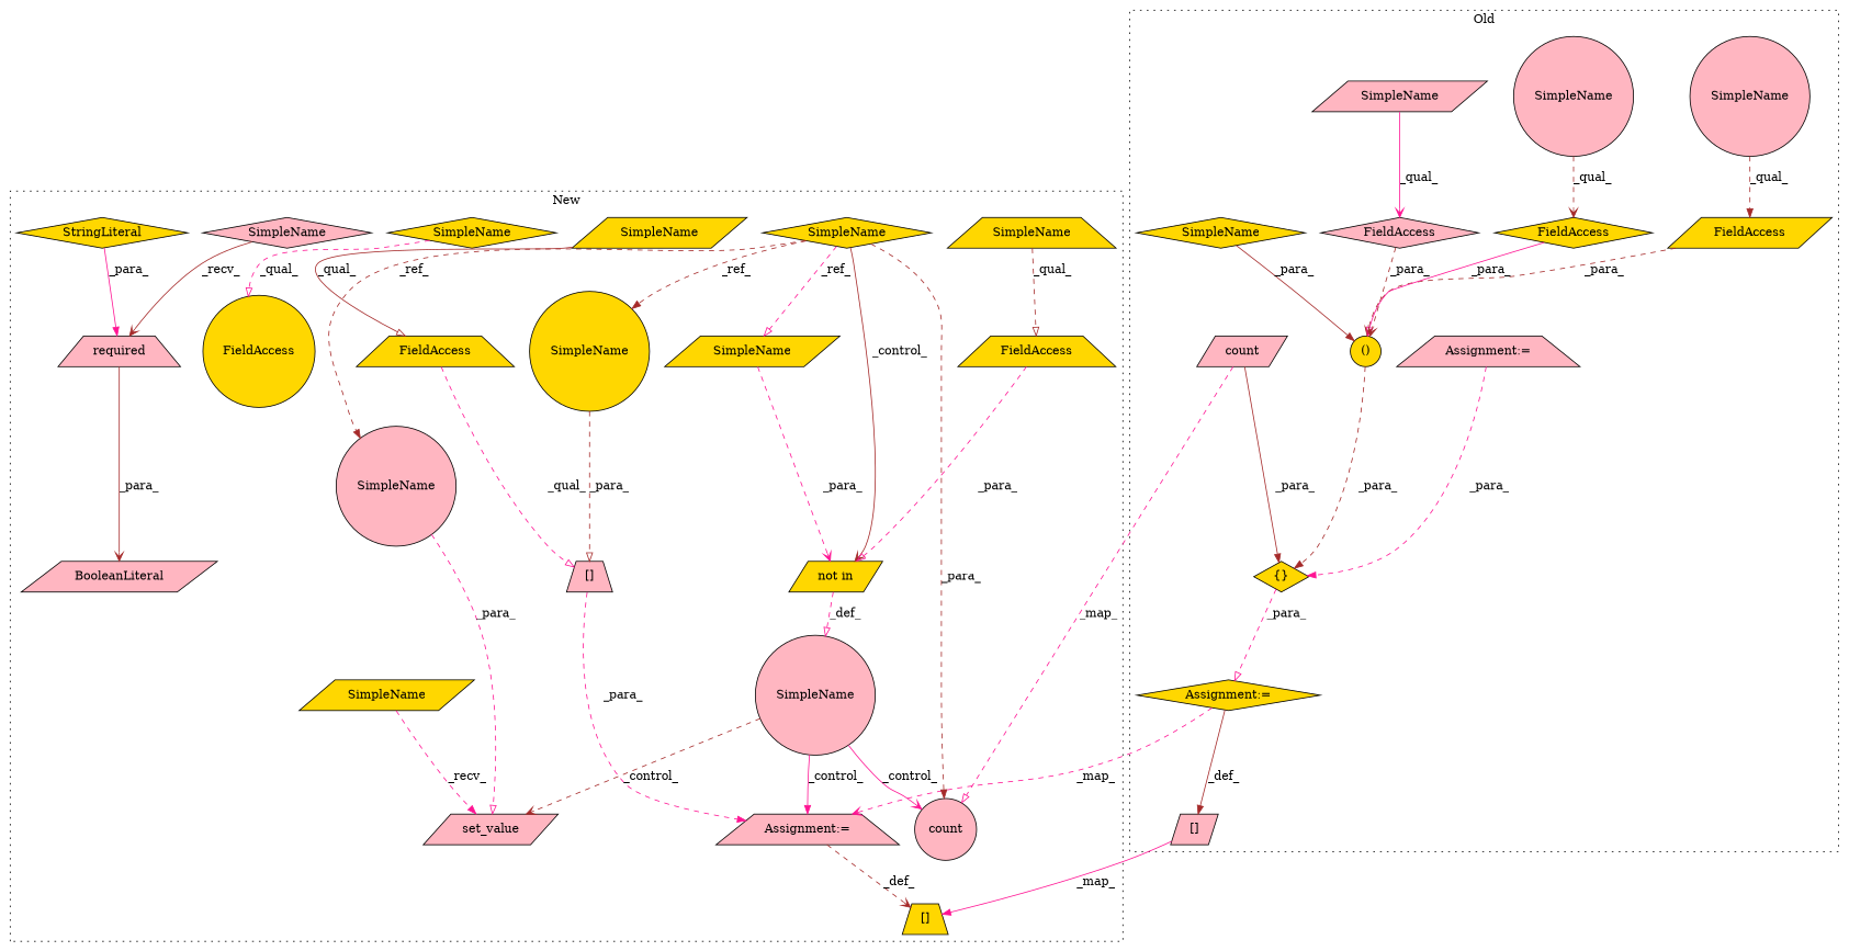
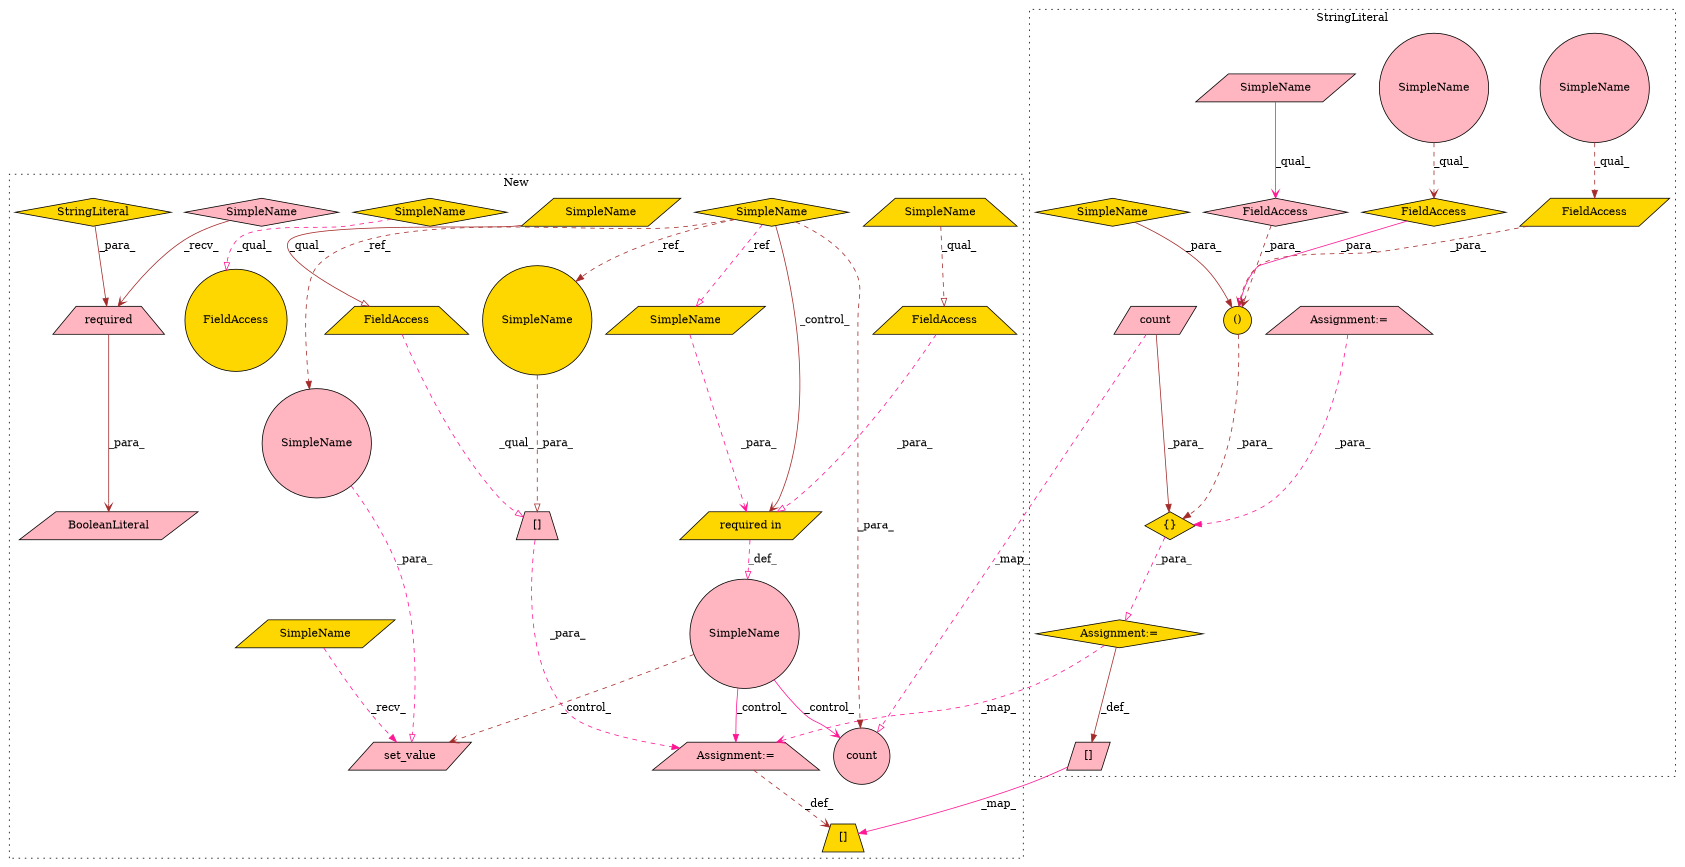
  digraph {
    node [a=42 fillcolor=gold l=4 s=21711 shape=parallelogram style=filled]
    edge [arrowhead=normal color=brown style=dashed]
    n1 [a=106 l=77 label="()" shape=circle]
    n2 [a=22 l=9 label=FieldAccess s=21753]
    n3 [a=22 l=11 label=FieldAccess shape=diamond]
    n4 [a=22 fillcolor=lightpink l=13 label=FieldAccess s=21775 shape=diamond]
    n5 [a=4 l="1,2" label="{}" s="21678,21788" shape=diamond]
    n6 [a=32 fillcolor=lightpink l="6,1" label=count s="21689,21700"]
    n7 [a=7 l=1 label="Assignment:=" s=21668 shape=diamond]
    n8 [a=2 fillcolor=lightpink l="24,2" label="[]" s="21613,21666"]
    n9 [a=7 fillcolor=lightpink l=1 label="Assignment:=" s=21599 shape=trapezium]
    n10 [fillcolor=lightpink label=SimpleName s=21753 shape=circle]
    n11 [fillcolor=lightpink label=SimpleName shape=circle]
    n12 [fillcolor=lightpink label=SimpleName s=21775]
    n13 [l=5 label=SimpleName s=21735 shape=diamond]
    n14 [a=32 fillcolor=lightpink l="9,1" label=required s="18039,18057" shape=trapezium]
    n15 [a=9 fillcolor=lightpink label=BooleanLiteral s=18053]
    n16 [a=22 l=12 label=FieldAccess s=19326 shape=trapezium]
    n17 [a=22 l=12 label=FieldAccess s=19110 shape=circle]
    n18 [a=2 fillcolor=lightpink l="13,1" label="[]" s="19326,19344" shape=trapezium]
    n19 [a=32 fillcolor=lightpink l="10,1" label=set_value s="19186,19205"]
    n20 [a=45 label=StringLiteral s=18048 shape=diamond]
    n21 [l=5 label=SimpleName s=18686 shape=diamond]
    n22 [a=32 fillcolor=lightpink l="6,1" label=count s="19248,19259" shape=circle]
    n23 [fillcolor=lightpink label=SimpleName shape=circle l="" s=""]
    n24 [a=7 fillcolor=lightpink l=1 label="Assignment:=" s=19325 shape=trapezium]
    n25 [a=2 l="24,2" label="[]" s="19270,19323" shape=trapezium]
    n26 [a=22 l=12 label=FieldAccess s=18737 shape=trapezium]
-   n27 [a=108 l=25 label="not in" s=18724]
+   n27 [a=108 l=25 label="required in" s=18724]
    n28 [label=SimpleName s=19110 shape=diamond]
    n29 [label=SimpleName s=19181]
    n30 [label=SimpleName s=19326]
    n31 [label=SimpleName s=18737 shape=trapezium]
    n32 [fillcolor=lightpink label=SimpleName s=18034 shape=diamond]
    n33 [fillcolor=lightpink l=5 label=SimpleName s=19196 shape=circle]
    n34 [l=5 label=SimpleName s=18724]
    n35 [l=5 label=SimpleName s=19339 shape=circle]
    subgraph cluster_1 {
-     label=Old
+     label=StringLiteral
      style=dotted
      n1
      n2
      n3
      n4
      n5
      n6
      n7
      n8
      n9
      n10
      n11
      n12
      n13
    }
    subgraph cluster_2 {
      label=New
      style=dotted
      n14
      n15
      n16
      n17
      n18
      n19
      n20
      n21
      n22
      n23
      n24
      n25
      n26
      n27
      n28
      n29
      n30
      n31
      n32
      n33
      n34
      n35
    }
    n1 -> n5 [label=_para_]
    n2 -> n1 [arrowhead=vee label=_para_]
    n3 -> n1 [arrowhead=onormal color=deeppink label=_para_ style=solid]
    n4 -> n1 [arrowhead=vee label=_para_]
    n5 -> n7 [arrowhead=onormal color=deeppink label=_para_]
    n6 -> n5 [label=_para_ style=solid]
    n6 -> n22 [arrowhead=onormal color=deeppink label=_map_]
    n7 -> n8 [label=_def_ style=solid]
    n7 -> n24 [arrowhead=vee color=deeppink label=_map_]
    n8 -> n25 [color=deeppink label=_map_ style=solid]
    n9 -> n5 [color=deeppink label=_para_]
    n10 -> n2 [label=_qual_]
    n11 -> n3 [arrowhead=vee label=_qual_]
    n12 -> n4 [arrowhead=vee color=deeppink label=_qual_ style=solid]
    n13 -> n1 [label=_para_ style=solid]
    n14 -> n15 [arrowhead=vee label=_para_ style=solid]
    n16 -> n18 [arrowhead=onormal color=deeppink label=_qual_]
    n18 -> n24 [color=deeppink label=_para_]
-   n20 -> n14 [color=deeppink label=_para_ style=solid]
+   n20 -> n14 [label=_para_ style=solid]
    n21 -> n22 [label=_para_]
    n21 -> n27 [arrowhead=vee label=_control_ style=solid]
    n21 -> n33 [label=_ref_]
    n21 -> n34 [arrowhead=onormal color=deeppink label=_ref_]
    n21 -> n35 [label=_ref_]
    n23 -> n19 [arrowhead=vee label=_control_]
    n23 -> n22 [arrowhead=vee color=deeppink label=_control_ style=solid]
    n23 -> n24 [color=deeppink label=_control_ style=solid]
    n24 -> n25 [arrowhead=vee label=_def_]
    n26 -> n27 [arrowhead=onormal color=deeppink label=_para_]
    n27 -> n23 [arrowhead=onormal color=deeppink label=_def_]
    n28 -> n17 [arrowhead=onormal color=deeppink label=_qual_]
    n29 -> n19 [color=deeppink label=_recv_]
    n30 -> n16 [arrowhead=onormal label=_qual_ style=solid]
    n31 -> n26 [arrowhead=onormal label=_qual_]
    n32 -> n14 [arrowhead=vee label=_recv_ style=solid]
    n33 -> n19 [arrowhead=onormal color=deeppink label=_para_]
    n34 -> n27 [arrowhead=vee color=deeppink label=_para_]
    n35 -> n18 [arrowhead=onormal label=_para_]
  }
